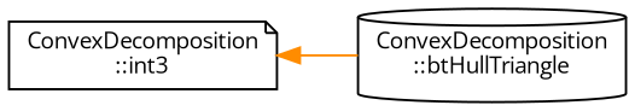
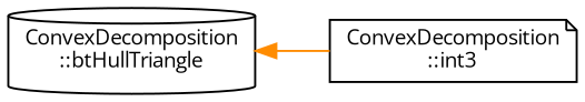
  digraph {
    rankdir=LR
    fontname="Open Sans"
    node [color=black fillcolor=white fontname="Open Sans" fontsize=10 style=filled]
    n1 [height=0.2 label="ConvexDecomposition\l::int3" shape=note width=0.4]
    n2 [height=0.2 label="ConvexDecomposition\l::btHullTriangle" shape=cylinder width=0.4]
-   n1 -> n2 [color=darkorange dir=back fontname="Open Sans" fontsize=10 labelfontname=Helvetica labelfontsize=10 style=solid]
+   n2 -> n1 [color=darkorange dir=back fontname="Open Sans" fontsize=10 labelfontname=Helvetica labelfontsize=10 style=solid]
  }
